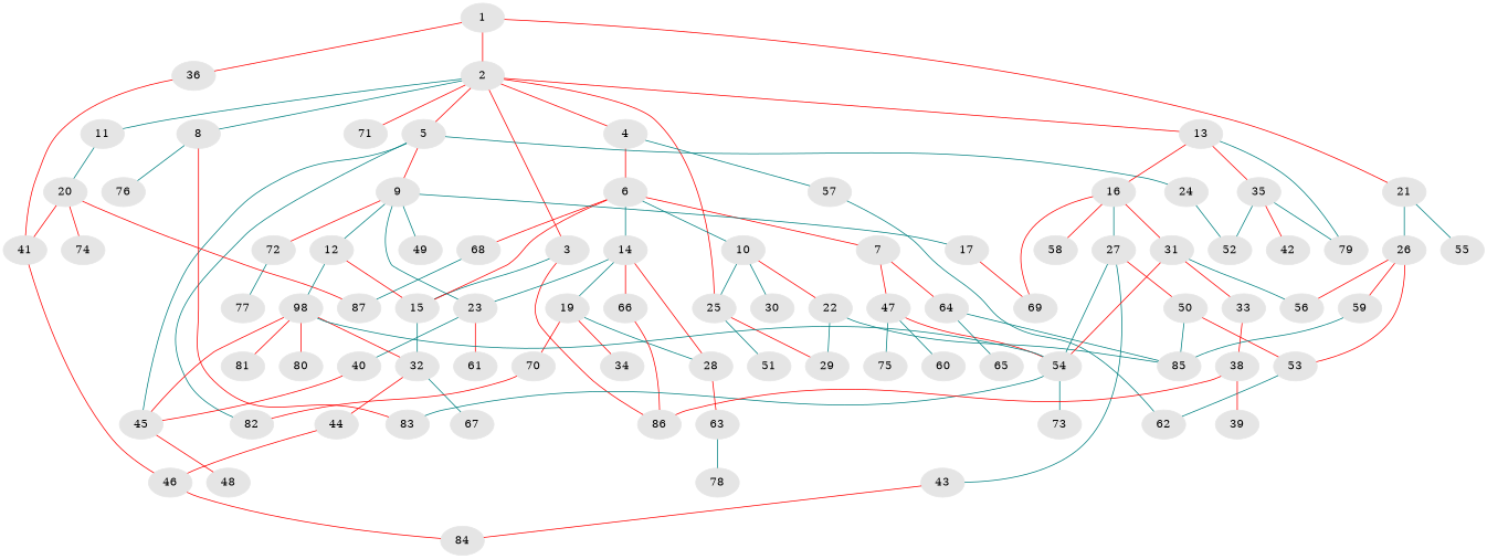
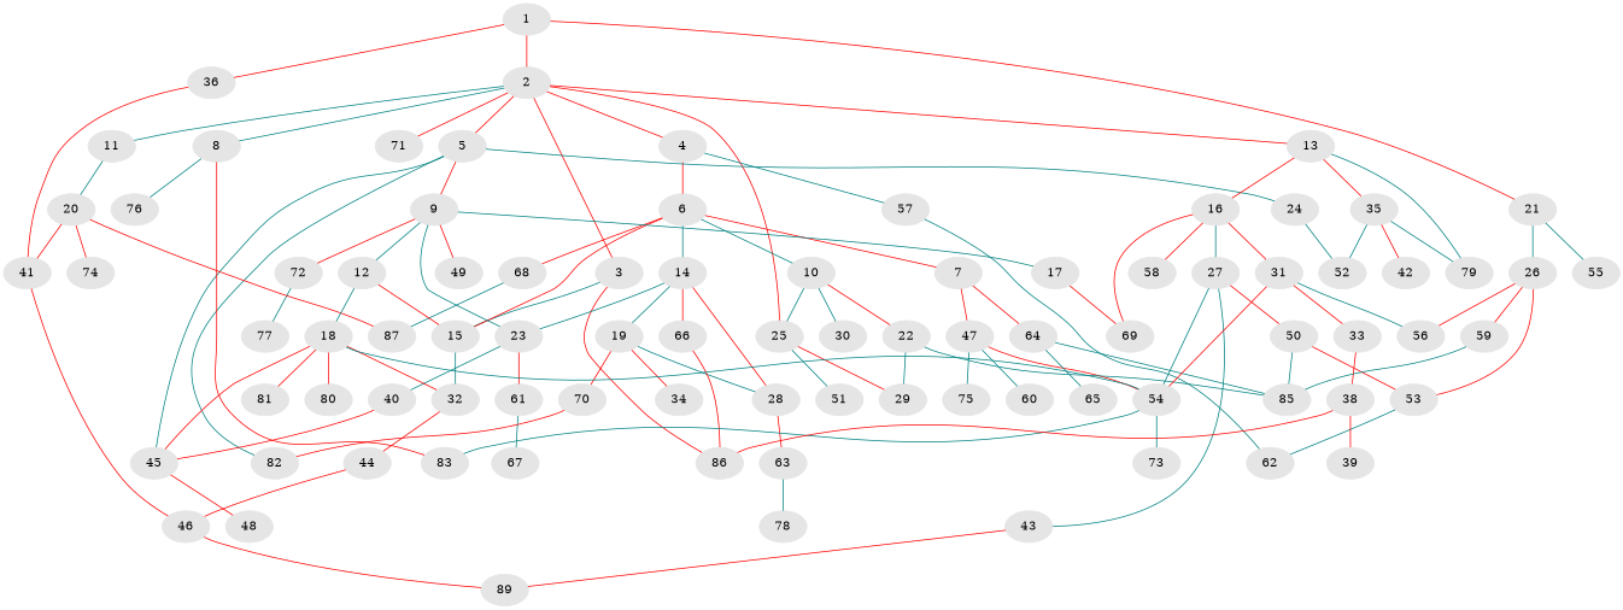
  graph {
    node [color=gray90 style=filled]
    edge [color=red]
    1
    2
    21
    36
    3
    4
    5
    8
    11
    13
    25
    71
    26
    55
    41
    72
    77
    15
    86
    6
    57
    9
    24
    45
    82
    76
    83
    20
    16
    35
    79
    29
    51
    32
    7
    10
    14
    68
    62
    12
    17
    23
    49
    52
    48
    47
    64
    22
    30
    19
    28
    66
    87
    54
    60
    75
    85
    65
-   18 [label=98]
+   18
    69
    40
    61
    74
    80
    81
    27
    31
    58
    42
    34
    70
    63
    44
    43
    50
    56
    33
    73
    46
    53
    59
    67
-   84
+   84 [label=89]
    78
    38
    39
    1 -- 2
    1 -- 21
    1 -- 36
    2 -- 3
    2 -- 4
    2 -- 5
    2 -- 8 [color=teal]
    2 -- 11 [color=teal]
    2 -- 13
    2 -- 25
    2 -- 71
    21 -- 26 [color=teal]
    21 -- 55 [color=teal]
    36 -- 41
    3 -- 15 [color=teal]
    3 -- 86
    4 -- 6
    4 -- 57 [color=teal]
    5 -- 9
    5 -- 24 [color=teal]
    5 -- 45 [color=teal]
    5 -- 82 [color=teal]
    8 -- 76 [color=teal]
    8 -- 83
    11 -- 20 [color=teal]
    13 -- 16
    13 -- 35
    13 -- 79 [color=teal]
    25 -- 29
    25 -- 51 [color=teal]
    26 -- 56
    26 -- 53
    26 -- 59
    41 -- 46
    72 -- 77 [color=teal]
    15 -- 32 [color=teal]
    6 -- 15
    6 -- 7
    6 -- 10 [color=teal]
    6 -- 14 [color=teal]
    6 -- 68
    57 -- 62 [color=teal]
    9 -- 72
    9 -- 12 [color=teal]
    9 -- 17 [color=teal]
    9 -- 23 [color=teal]
-   9 -- 49 [color=teal]
+   9 -- 49
    24 -- 52 [color=teal]
    45 -- 48
    20 -- 41
    20 -- 87
    20 -- 74
    16 -- 69
    16 -- 27 [color=teal]
    16 -- 31
    16 -- 58
    35 -- 79 [color=teal]
    35 -- 52 [color=teal]
    35 -- 42
    32 -- 44
    7 -- 47
    7 -- 64
    10 -- 25 [color=teal]
    10 -- 22
    10 -- 30 [color=teal]
    14 -- 23 [color=teal]
    14 -- 19 [color=teal]
    14 -- 28
    14 -- 66
    68 -- 87 [color=teal]
    12 -- 15
    12 -- 18 [color=teal]
    17 -- 69
    23 -- 40 [color=teal]
    23 -- 61
    47 -- 54
    47 -- 60 [color=teal]
    47 -- 75 [color=teal]
    64 -- 85 [color=teal]
    64 -- 65 [color=teal]
    22 -- 29 [color=teal]
    22 -- 85 [color=teal]
    19 -- 28 [color=teal]
    19 -- 34
    19 -- 70
    28 -- 63
    66 -- 86
    54 -- 83 [color=teal]
    54 -- 73 [color=teal]
    18 -- 45
    18 -- 32
    18 -- 54 [color=teal]
    18 -- 80
    18 -- 81
    40 -- 45
-   32 -- 67 [color=teal]
+   61 -- 67 [color=teal]
    27 -- 54 [color=teal]
    27 -- 43 [color=teal]
    27 -- 50
    31 -- 54
    31 -- 56 [color=teal]
    31 -- 33
    70 -- 82
    63 -- 78 [color=teal]
    44 -- 46
    43 -- 84
    50 -- 85 [color=teal]
    50 -- 53
    33 -- 38
    46 -- 84
    53 -- 62 [color=teal]
    59 -- 85 [color=teal]
    38 -- 86
    38 -- 39
  }
